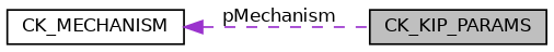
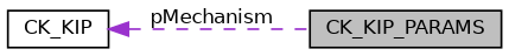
  digraph {
    rankdir=LR
    node [color=black fontname=Helvetica fontsize=10 shape=record style=filled]
    n1 [fillcolor=grey75 fontcolor=black height=0.2 label=CK_KIP_PARAMS width=0.4]
-   n2 [fillcolor=white height=0.2 label=CK_MECHANISM width=0.4]
+   n2 [fillcolor=white height=0.2 label=CK_KIP width=0.4]
    n2 -> n1 [color=darkorchid3 dir=back fontname=Helvetica fontsize=10 label=" pMechanism" labelfontname=Helvetica labelfontsize=10 style=dashed]
  }
